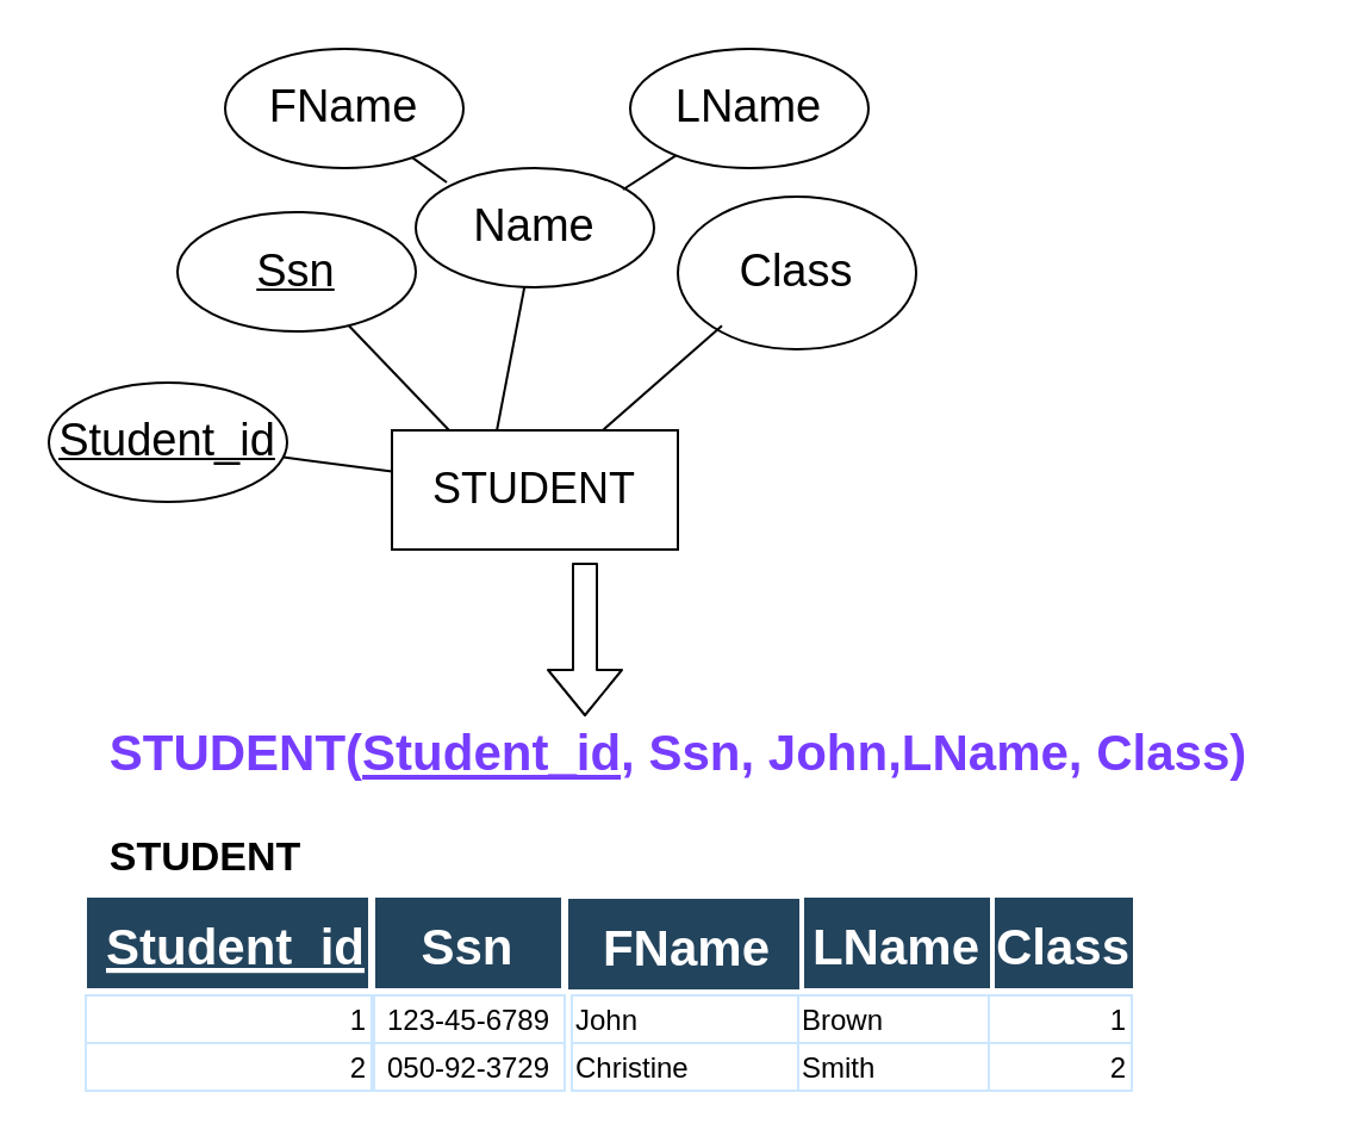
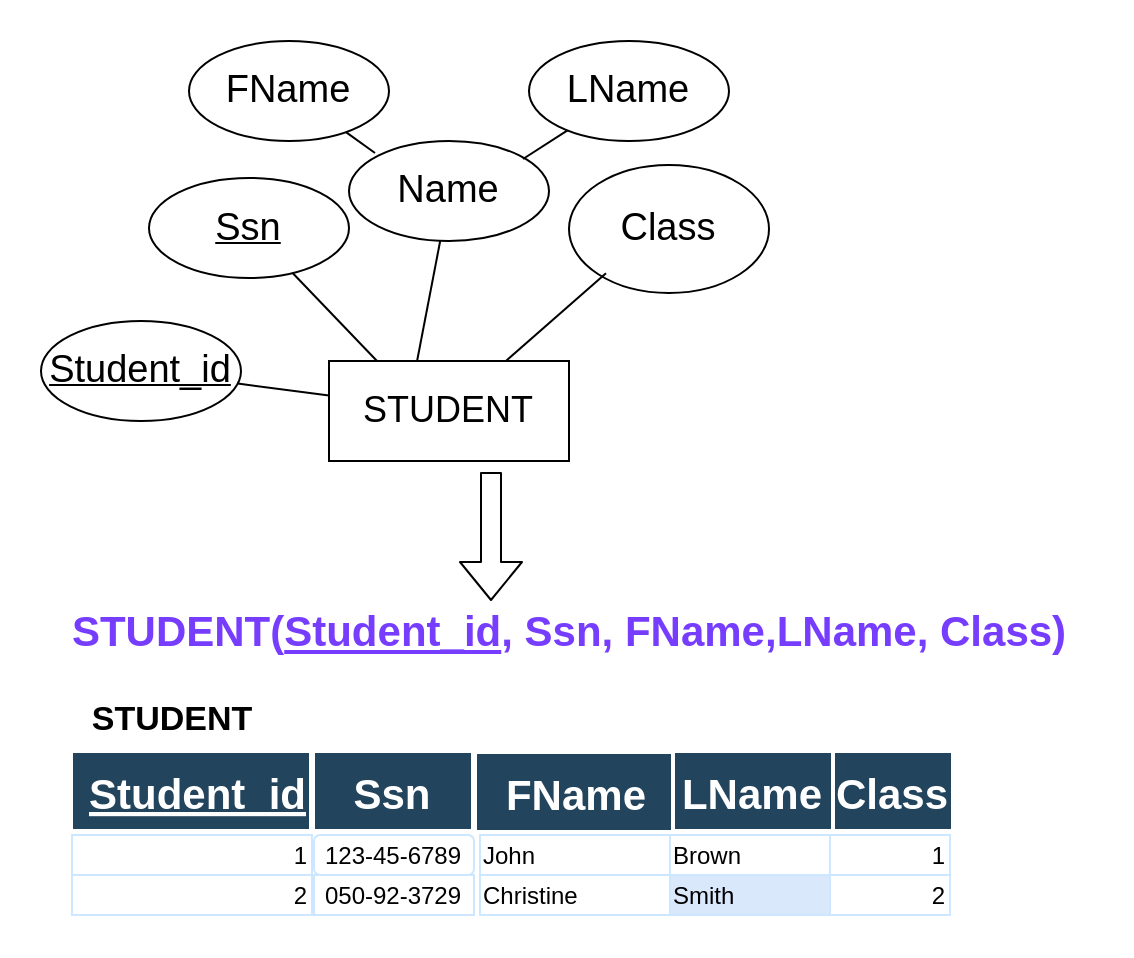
  <mxCell id="0" />
  <mxCell id="1" parent="0" />
  <mxCell id="2" value="Class" style="ellipse;whiteSpace=wrap;html=1;fontSize=19;" parent="1" vertex="1"><mxGeometry x="284" y="82" width="100" height="64" as="geometry" /></mxCell>
  <mxCell id="3" value="Ssn" style="ellipse;whiteSpace=wrap;html=1;fontSize=19;fontStyle=4" parent="1" vertex="1"><mxGeometry x="74" y="88.5" width="100" height="50" as="geometry" /></mxCell>
  <mxCell id="4" value="" style="endArrow=none;html=1;fontSize=19;" parent="1" source="6" edge="1"><mxGeometry width="50" height="50" relative="1" as="geometry"><mxPoint x="287.143" y="142.649" as="sourcePoint" /><mxPoint x="302.503" y="136.072" as="targetPoint" /></mxGeometry></mxCell>
  <mxCell id="5" value="" style="endArrow=none;html=1;fontSize=19;exitX=0.2;exitY=0;exitDx=0;exitDy=0;exitPerimeter=0;" parent="1" source="6" target="3" edge="1"><mxGeometry width="50" height="50" relative="1" as="geometry"><mxPoint x="260.882" y="154.235" as="sourcePoint" /><mxPoint x="373.765" y="155.522" as="targetPoint" /></mxGeometry></mxCell>
  <mxCell id="6" value="STUDENT" style="rounded=0;whiteSpace=wrap;html=1;fontSize=18;" parent="1" vertex="1"><mxGeometry x="164" y="180" width="120" height="50" as="geometry" /></mxCell>
  <mxCell id="7" value="Name" style="ellipse;whiteSpace=wrap;html=1;fontSize=19;" parent="1" vertex="1"><mxGeometry x="174" y="70" width="100" height="50" as="geometry" /></mxCell>
  <mxCell id="8" value="" style="endArrow=none;html=1;fontSize=19;exitX=0.367;exitY=0;exitDx=0;exitDy=0;exitPerimeter=0;" parent="1" source="6" target="7" edge="1"><mxGeometry width="50" height="50" relative="1" as="geometry"><mxPoint x="198" y="203.5" as="sourcePoint" /><mxPoint x="383.765" y="165.522" as="targetPoint" /></mxGeometry></mxCell>
  <mxCell id="9" value="John " style="align=left;strokeColor=#CCE7FF;" parent="1" vertex="1"><mxGeometry x="239.5" y="417" width="100" height="20" as="geometry" /></mxCell>
  <mxCell id="10" value="Christine" style="align=left;strokeColor=#CCE7FF;" parent="1" vertex="1"><mxGeometry x="239.5" y="437" width="100" height="20" as="geometry" /></mxCell>
  <mxCell id="11" value="FName" style="fillColor=#23445D;strokeColor=#FFFFFF;strokeWidth=2;fontColor=#FFFFFF;fontStyle=1;fontSize=21;" parent="1" vertex="1"><mxGeometry x="237" y="375.5" width="102" height="40" as="geometry" /></mxCell>
  <mxCell id="12" value="Brown" style="fillColor=#ffffff;strokeColor=#CCE7FF;align=left;" parent="1" vertex="1"><mxGeometry x="334.5" y="417" width="80.0" height="20" as="geometry" /></mxCell>
- <mxCell id="13" value="Smith" style="strokeColor=#CCE7FF;align=left;" parent="1" vertex="1"><mxGeometry x="334.5" y="437" width="80.0" height="20" as="geometry" /></mxCell>
+ <mxCell id="13" value="Smith" style="strokeColor=#CCE7FF;align=left;fillColor=#dae8fc;" parent="1" vertex="1"><mxGeometry x="334.5" y="437" width="80.0" height="20" as="geometry" /></mxCell>
  <mxCell id="14" value="LName" style="fillColor=#23445D;strokeColor=#FFFFFF;strokeWidth=2;fontColor=#FFFFFF;fontStyle=1;fontSize=21;" parent="1" vertex="1"><mxGeometry x="336" y="375" width="80.0" height="40.0" as="geometry" /></mxCell>
  <mxCell id="15" value="STUDENT" style="text;html=1;strokeColor=none;fillColor=none;align=center;verticalAlign=middle;whiteSpace=wrap;rounded=0;strokeWidth=3;fontStyle=1;fontSize=17;" parent="1" vertex="1"><mxGeometry x="66" y="350" width="40" height="20" as="geometry" /></mxCell>
- <mxCell id="16" value="123-45-6789" style="fillColor=none;strokeColor=#CCE7FF;" parent="1" vertex="1"><mxGeometry x="156.5" y="417" width="80.0" height="20" as="geometry" /></mxCell>
+ <mxCell id="16" value="123-45-6789" style="fillColor=none;strokeColor=#CCE7FF;rounded=1;" parent="1" vertex="1"><mxGeometry x="156.5" y="417" width="80.0" height="20" as="geometry" /></mxCell>
  <mxCell id="17" value="050-92-3729" style="fillColor=none;strokeColor=#CCE7FF;" parent="1" vertex="1"><mxGeometry x="156.5" y="437" width="80.0" height="20" as="geometry" /></mxCell>
  <mxCell id="18" value="Ssn" style="fillColor=#23445D;strokeColor=#FFFFFF;strokeWidth=2;fontColor=#FFFFFF;fontStyle=1;fontSize=21;" parent="1" vertex="1"><mxGeometry x="156" y="375" width="80.0" height="40.0" as="geometry" /></mxCell>
- <mxCell id="19" value="&lt;font color=&quot;#773dff&quot;&gt;STUDENT(&lt;u&gt;Student_id&lt;/u&gt;,&amp;nbsp;&lt;span style=&quot;font-size: 21px&quot;&gt;Ssn&lt;/span&gt;, John,LName, Class)&lt;/font&gt;" style="text;html=1;strokeColor=none;fillColor=none;align=center;verticalAlign=middle;whiteSpace=wrap;rounded=0;fontSize=21;fontStyle=1" parent="1" vertex="1"><mxGeometry x="24" y="305" width="521" height="20" as="geometry" /></mxCell>
+ <mxCell id="19" value="&lt;font color=&quot;#773dff&quot;&gt;STUDENT(&lt;u&gt;Student_id&lt;/u&gt;,&amp;nbsp;&lt;span style=&quot;font-size: 21px&quot;&gt;Ssn&lt;/span&gt;, FName,LName, Class)&lt;/font&gt;" style="text;html=1;strokeColor=none;fillColor=none;align=center;verticalAlign=middle;whiteSpace=wrap;rounded=0;fontSize=21;fontStyle=1" parent="1" vertex="1"><mxGeometry x="24" y="305" width="521" height="20" as="geometry" /></mxCell>
  <mxCell id="20" value="FName" style="ellipse;whiteSpace=wrap;html=1;fontSize=19;" parent="1" vertex="1"><mxGeometry x="94" y="20" width="100" height="50" as="geometry" /></mxCell>
  <mxCell id="21" value="" style="endArrow=none;html=1;fontSize=19;exitX=0.13;exitY=0.12;exitDx=0;exitDy=0;exitPerimeter=0;" parent="1" source="7" target="20" edge="1"><mxGeometry width="50" height="50" relative="1" as="geometry"><mxPoint x="188" y="88.5" as="sourcePoint" /><mxPoint x="373.765" y="50.522" as="targetPoint" /></mxGeometry></mxCell>
  <mxCell id="22" value="LName" style="ellipse;whiteSpace=wrap;html=1;fontSize=19;" parent="1" vertex="1"><mxGeometry x="264" y="20" width="100" height="50" as="geometry" /></mxCell>
  <mxCell id="23" value="" style="endArrow=none;html=1;fontSize=19;exitX=0.87;exitY=0.18;exitDx=0;exitDy=0;exitPerimeter=0;" parent="1" source="7" target="22" edge="1"><mxGeometry width="50" height="50" relative="1" as="geometry"><mxPoint x="317" y="71" as="sourcePoint" /><mxPoint x="503.765" y="45.522" as="targetPoint" /></mxGeometry></mxCell>
  <mxCell id="24" value="1" style="fillColor=#ffffff;strokeColor=#CCE7FF;align=right;" parent="1" vertex="1"><mxGeometry x="414.5" y="417" width="60" height="20" as="geometry" /></mxCell>
  <mxCell id="25" value="2" style="strokeColor=#CCE7FF;align=right;" parent="1" vertex="1"><mxGeometry x="414.5" y="437" width="60" height="20" as="geometry" /></mxCell>
  <mxCell id="26" value="Class" style="fillColor=#23445D;strokeColor=#FFFFFF;strokeWidth=2;fontColor=#FFFFFF;fontStyle=1;fontSize=21;" parent="1" vertex="1"><mxGeometry x="416" y="375" width="60" height="40.0" as="geometry" /></mxCell>
  <mxCell id="27" value="Student_id" style="ellipse;whiteSpace=wrap;html=1;fontSize=19;fontStyle=4" parent="1" vertex="1"><mxGeometry x="20" y="160" width="100" height="50" as="geometry" /></mxCell>
  <mxCell id="28" value="" style="endArrow=none;html=1;fontSize=19;" parent="1" source="6" target="27" edge="1"><mxGeometry width="50" height="50" relative="1" as="geometry"><mxPoint x="134" y="265" as="sourcePoint" /><mxPoint x="319.765" y="227.022" as="targetPoint" /></mxGeometry></mxCell>
  <mxCell id="29" value="1" style="fillColor=none;strokeColor=#CCE7FF;align=right;" parent="1" vertex="1"><mxGeometry x="35.5" y="417" width="120" height="20" as="geometry" /></mxCell>
  <mxCell id="30" value="2" style="fillColor=none;strokeColor=#CCE7FF;align=right;" parent="1" vertex="1"><mxGeometry x="35.5" y="437" width="120" height="20" as="geometry" /></mxCell>
  <mxCell id="31" value="Student_id" style="fillColor=#23445D;strokeColor=#FFFFFF;strokeWidth=2;fontColor=#FFFFFF;fontStyle=5;fontSize=21;align=right;" parent="1" vertex="1"><mxGeometry x="35" y="375" width="120" height="40.0" as="geometry" /></mxCell>
  <mxCell id="32" value="" style="shape=flexArrow;endArrow=classic;html=1;" parent="1" edge="1"><mxGeometry width="50" height="50" relative="1" as="geometry"><mxPoint x="245" y="235.5" as="sourcePoint" /><mxPoint x="245" y="300" as="targetPoint" /></mxGeometry></mxCell>
